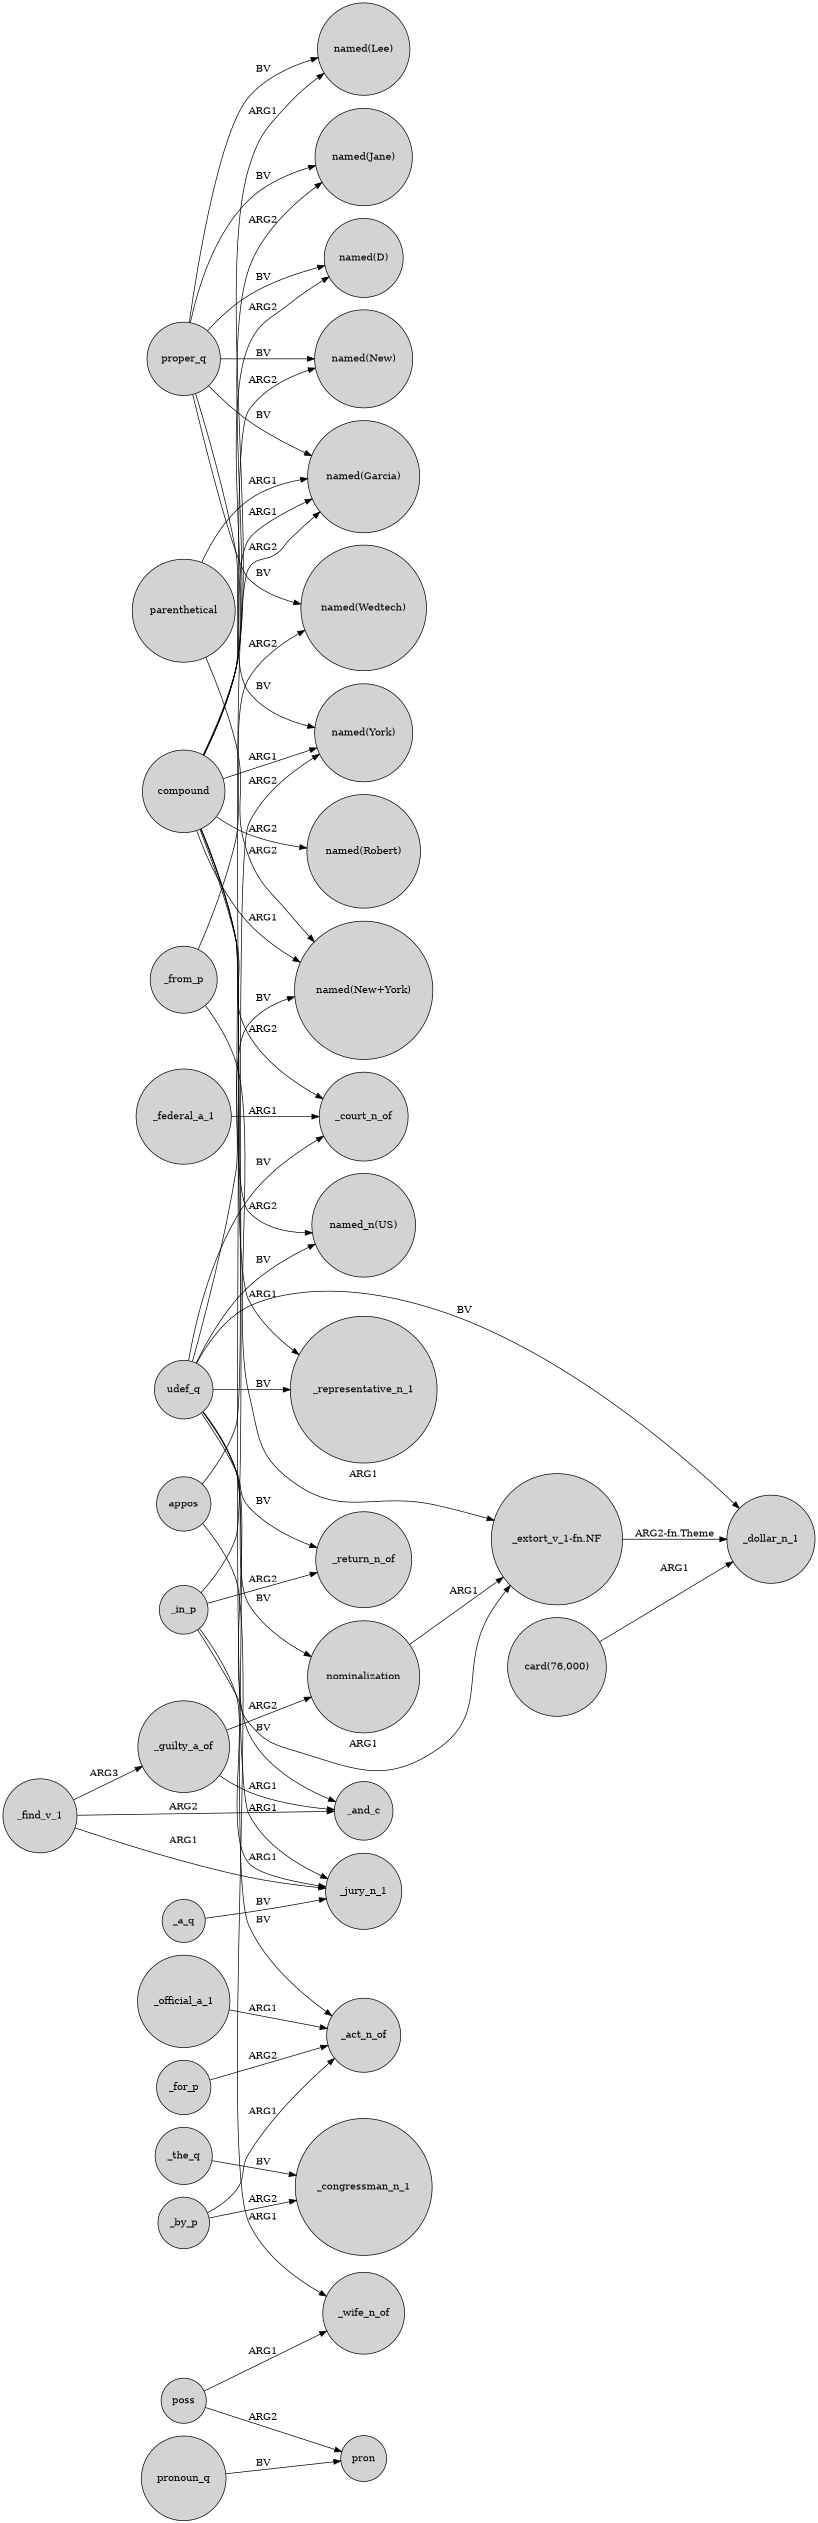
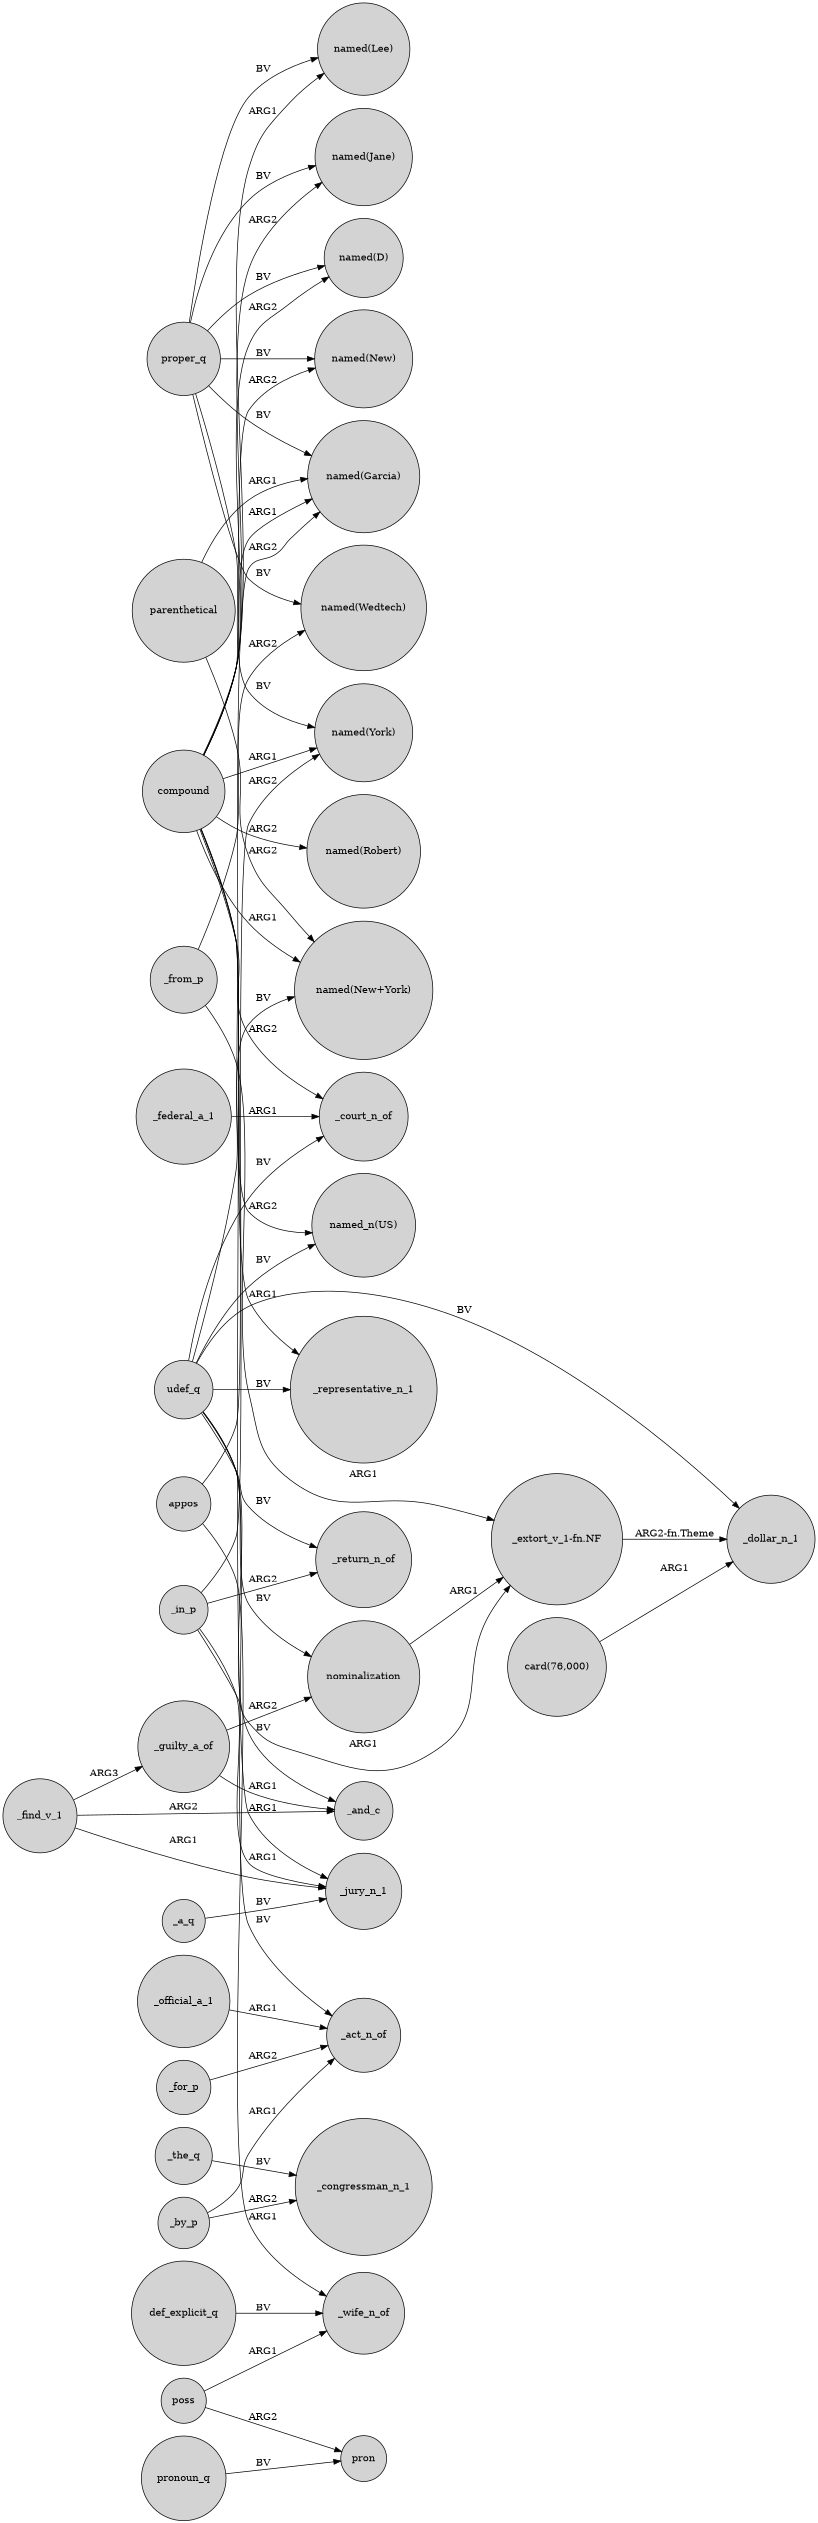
  digraph {
    rankdir=LR
    node [shape=circle style=filled]
    parenthetical
    "named(New+York)"
    "named(Garcia)"
    _by_p
    _act_n_of
    _congressman_n_1
    _the_q
    _find_v_1
    _guilty_a_of
    _jury_n_1
    _and_c
    nominalization
    "_extort_v_1-fn.NF"
    compound
    "named(New)"
    "named_n(US)"
    "named(Lee)"
    _representative_n_1
    _court_n_of
    "named(Robert)"
    "named(Jane)"
    "named(York)"
    "named(D)"
    udef_q
    _return_n_of
    _dollar_n_1
    _for_p
    poss
    pron
    _wife_n_of
    proper_q
    "named(Wedtech)"
+   def_explicit_q
    _in_p
    appos
    _from_p
    _official_a_1
    pronoun_q
    "card(76,000)"
    _a_q
    _federal_a_1
    parenthetical -> "named(New+York)" [label=ARG2]
    parenthetical -> "named(Garcia)" [label=ARG1]
    _by_p -> _act_n_of [label=ARG1]
    _by_p -> _congressman_n_1 [label=ARG2]
    _the_q -> _congressman_n_1 [label=BV]
    _find_v_1 -> _guilty_a_of [label=ARG3]
    _find_v_1 -> _jury_n_1 [label=ARG1]
    _find_v_1 -> _and_c [label=ARG2]
    _guilty_a_of -> _and_c [label=ARG1]
    _guilty_a_of -> nominalization [label=ARG2]
    nominalization -> "_extort_v_1-fn.NF" [label=ARG1]
    "_extort_v_1-fn.NF" -> _dollar_n_1 [label="ARG2-fn.Theme"]
    compound -> "named(New+York)" [label=ARG1]
    compound -> "named(Garcia)" [label=ARG1]
    compound -> _jury_n_1 [label=ARG1]
    compound -> "named(New)" [label=ARG2]
    compound -> "named_n(US)" [label=ARG2]
    compound -> "named(Lee)" [label=ARG1]
    compound -> _representative_n_1 [label=ARG1]
    compound -> _court_n_of [label=ARG2]
    compound -> "named(Robert)" [label=ARG2]
    compound -> "named(Jane)" [label=ARG2]
    compound -> "named(York)" [label=ARG1]
    compound -> "named(D)" [label=ARG2]
    udef_q -> "named(New+York)" [label=BV]
    udef_q -> _act_n_of [label=BV]
    udef_q -> _and_c [label=BV]
    udef_q -> nominalization [label=BV]
    udef_q -> "named_n(US)" [label=BV]
    udef_q -> _representative_n_1 [label=BV]
    udef_q -> _court_n_of [label=BV]
    udef_q -> _return_n_of [label=BV]
    udef_q -> _dollar_n_1 [label=BV]
    _for_p -> _act_n_of [label=ARG2]
    poss -> pron [label=ARG2]
    poss -> _wife_n_of [label=ARG1]
    proper_q -> "named(Garcia)" [label=BV]
    proper_q -> "named(New)" [label=BV]
    proper_q -> "named(Lee)" [label=BV]
    proper_q -> "named(Jane)" [label=BV]
    proper_q -> "named(York)" [label=BV]
    proper_q -> "named(D)" [label=BV]
    proper_q -> "named(Wedtech)" [label=BV]
+   def_explicit_q -> _wife_n_of [label=BV]
    _in_p -> _jury_n_1 [label=ARG1]
    _in_p -> "_extort_v_1-fn.NF" [label=ARG1]
    _in_p -> "named(York)" [label=ARG2]
    _in_p -> _return_n_of [label=ARG2]
    appos -> "named(Garcia)" [label=ARG2]
    appos -> _wife_n_of [label=ARG1]
    _from_p -> "_extort_v_1-fn.NF" [label=ARG1]
    _from_p -> "named(Wedtech)" [label=ARG2]
    _official_a_1 -> _act_n_of [label=ARG1]
    pronoun_q -> pron [label=BV]
    "card(76,000)" -> _dollar_n_1 [label=ARG1]
    _a_q -> _jury_n_1 [label=BV]
    _federal_a_1 -> _court_n_of [label=ARG1]
  }
